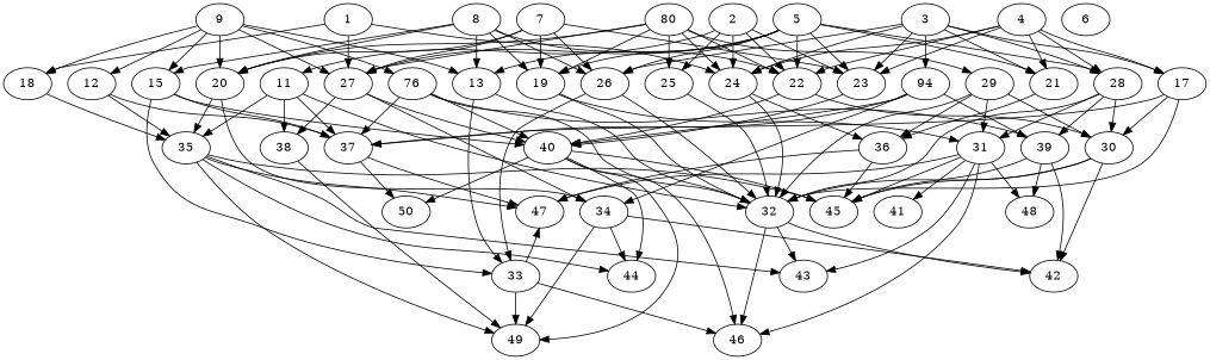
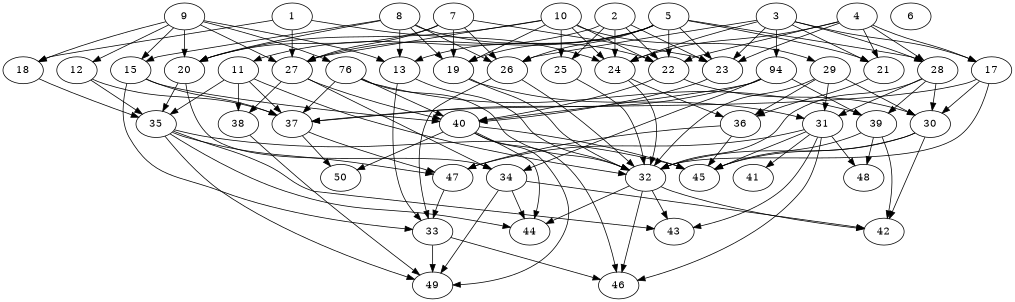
  digraph {
    node [alpha=0.11]
    1 [alpha=0.14 expect_size=11022336]
    18 [alpha=0.20 expect_size=35194880]
    24 [alpha=0.16 expect_size=46391296]
    27 [alpha=0.12 expect_size=9454592]
    35 [alpha=0.10 expect_size=5797888]
    32 [alpha=0.12 expect_size=14425088]
    36 [alpha=0.01 expect_size=35291136]
    38 [alpha=0.06 expect_size=18811904]
    34 [expect_size=14682112]
    40 [alpha=0.12 expect_size=17632256]
    43 [alpha=0.13 expect_size=35060736]
    44 [expect_size=13264896]
    45 [alpha=0.09 expect_size=38395904]
    47 [alpha=0.10 expect_size=18112512]
    49 [expect_size=48488448]
    42 [alpha=0.12 expect_size=5664768]
    46 [alpha=0.09 expect_size=15777792]
    50 [alpha=0.09 expect_size=26318848]
    2 [alpha=0.16 expect_size=36820992]
    11 [alpha=0.10 expect_size=41329664]
    22 [alpha=0.10 expect_size=50049024]
    23 [alpha=0.10 expect_size=31388672]
    25 [alpha=0.13 expect_size=51970048]
    37 [alpha=0.07 expect_size=37114880]
    30 [alpha=0.15 expect_size=31417344]
    33 [expect_size=38487040]
    3 [alpha=0.16 expect_size=19515392]
    n28 [alpha=0.02 expect_size=8989696 label=94]
    17 [expect_size=41788416]
    21 [alpha=0.17 expect_size=26953728]
    26 [alpha=0.01 expect_size=9161728]
    28 [alpha=0.13 expect_size=35422208]
    39 [expect_size=48744448]
    31 [alpha=0.19 expect_size=22594560]
    48 [alpha=0.04 expect_size=34760704]
    41 [alpha=0.03 expect_size=6971392]
    4 [alpha=0.18 expect_size=20844544]
    5 [expect_size=28700672]
    13 [alpha=0.06 expect_size=17718272]
    19 [alpha=0.18 expect_size=19451904]
    6 [alpha=0.05 expect_size=33565696]
    7 [alpha=0.17 expect_size=12784640]
    20 [alpha=0.16 expect_size=44490752]
    8 [alpha=0.13 expect_size=26420224]
    15 [alpha=0.02 expect_size=52124672]
    9 [expect_size=37517312]
    12 [alpha=0.12 expect_size=26592256]
    n48 [alpha=0.00 expect_size=30757888 label=76]
-   10 [alpha=0.13 expect_size=39554048 label=80]
+   10 [alpha=0.13 expect_size=39554048]
    29 [alpha=0.07 expect_size=35112960]
    1 -> 18
    1 -> 24
    1 -> 27
    18 -> 35
    24 -> 32
    24 -> 36
    27 -> 38
    27 -> 34
    27 -> 40
    35 -> 43
    35 -> 44
    35 -> 45
    35 -> 47
    35 -> 49
    32 -> 43
+   32 -> 44
    32 -> 42
    32 -> 46
    36 -> 45
    36 -> 47
    38 -> 49
    34 -> 44
    34 -> 49
    34 -> 42
    40 -> 44
    40 -> 45
    40 -> 49
    40 -> 46
    40 -> 50
    2 -> 24
    2 -> 11
    2 -> 22
    2 -> 23
    2 -> 25
    11 -> 35
    11 -> 32
    11 -> 38
    11 -> 37
    22 -> 40
    22 -> 30
    23 -> 40
    25 -> 32
    37 -> 47
    37 -> 50
    30 -> 32
    30 -> 45
    30 -> 42
-   33 -> 47
+   47 -> 33
    33 -> 49
    33 -> 46
    3 -> 24
    3 -> 23
    3 -> n28
    3 -> 17
    3 -> 21
    3 -> 26
    3 -> 28
    n28 -> 34
    n28 -> 40
    n28 -> 37
    n28 -> 39
    17 -> 32
    17 -> 37
    17 -> 30
    21 -> 36
    26 -> 32
    26 -> 33
    28 -> 32
    28 -> 30
    28 -> 39
    28 -> 31
    39 -> 45
    39 -> 42
    39 -> 48
    31 -> 43
    31 -> 45
    31 -> 47
    31 -> 46
    31 -> 48
    31 -> 41
    4 -> 24
    4 -> 22
    4 -> 23
    4 -> 17
    4 -> 21
    4 -> 28
    5 -> 27
    5 -> 22
    5 -> 23
    5 -> 21
    5 -> 26
    5 -> 28
    5 -> 13
    5 -> 19
    13 -> 32
    13 -> 33
    19 -> 32
    19 -> 31
    7 -> 27
    7 -> 23
    7 -> 26
    7 -> 19
    7 -> 20
    20 -> 35
    20 -> 34
    8 -> 22
    8 -> 26
    8 -> 13
    8 -> 19
    8 -> 20
    8 -> 15
    15 -> 40
    15 -> 37
    15 -> 33
    9 -> 18
    9 -> 27
    9 -> 13
    9 -> 20
    9 -> 15
    9 -> 12
    9 -> n48
    12 -> 35
    12 -> 37
    n48 -> 32
    n48 -> 40
    n48 -> 37
    n48 -> 39
    10 -> 24
    10 -> 27
    10 -> 22
    10 -> 25
    10 -> 19
    10 -> 20
    10 -> 29
    29 -> 32
    29 -> 36
    29 -> 30
    29 -> 31
  }
